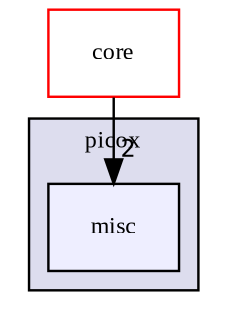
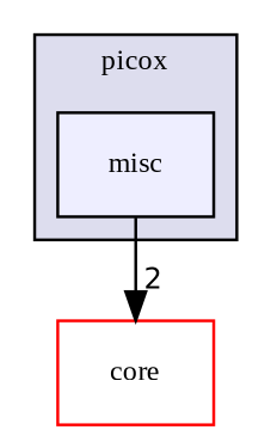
  digraph {
    compound=true
    fontname="Liberation Serif"
    node [fontname="Liberation Serif" fontsize=10 shape=box style=filled]
    n1 [fillcolor="#eeeeff" label=misc pencolor=black]
    n2 [color=red fillcolor=white label=core]
    subgraph cluster_1 {
      bgcolor="#ddddee"
      fontsize=10
      label=picox
      pencolor=black
      n1
    }
-   n2 -> n1 [headlabel=2 labeldistance=1.5 labelfontname=Helvetica labelfontsize=10 fontname="Liberation Serif"]
+   n1 -> n2 [headlabel=2 labeldistance=1.5 labelfontname=Helvetica labelfontsize=10 fontname="Liberation Serif"]
  }
